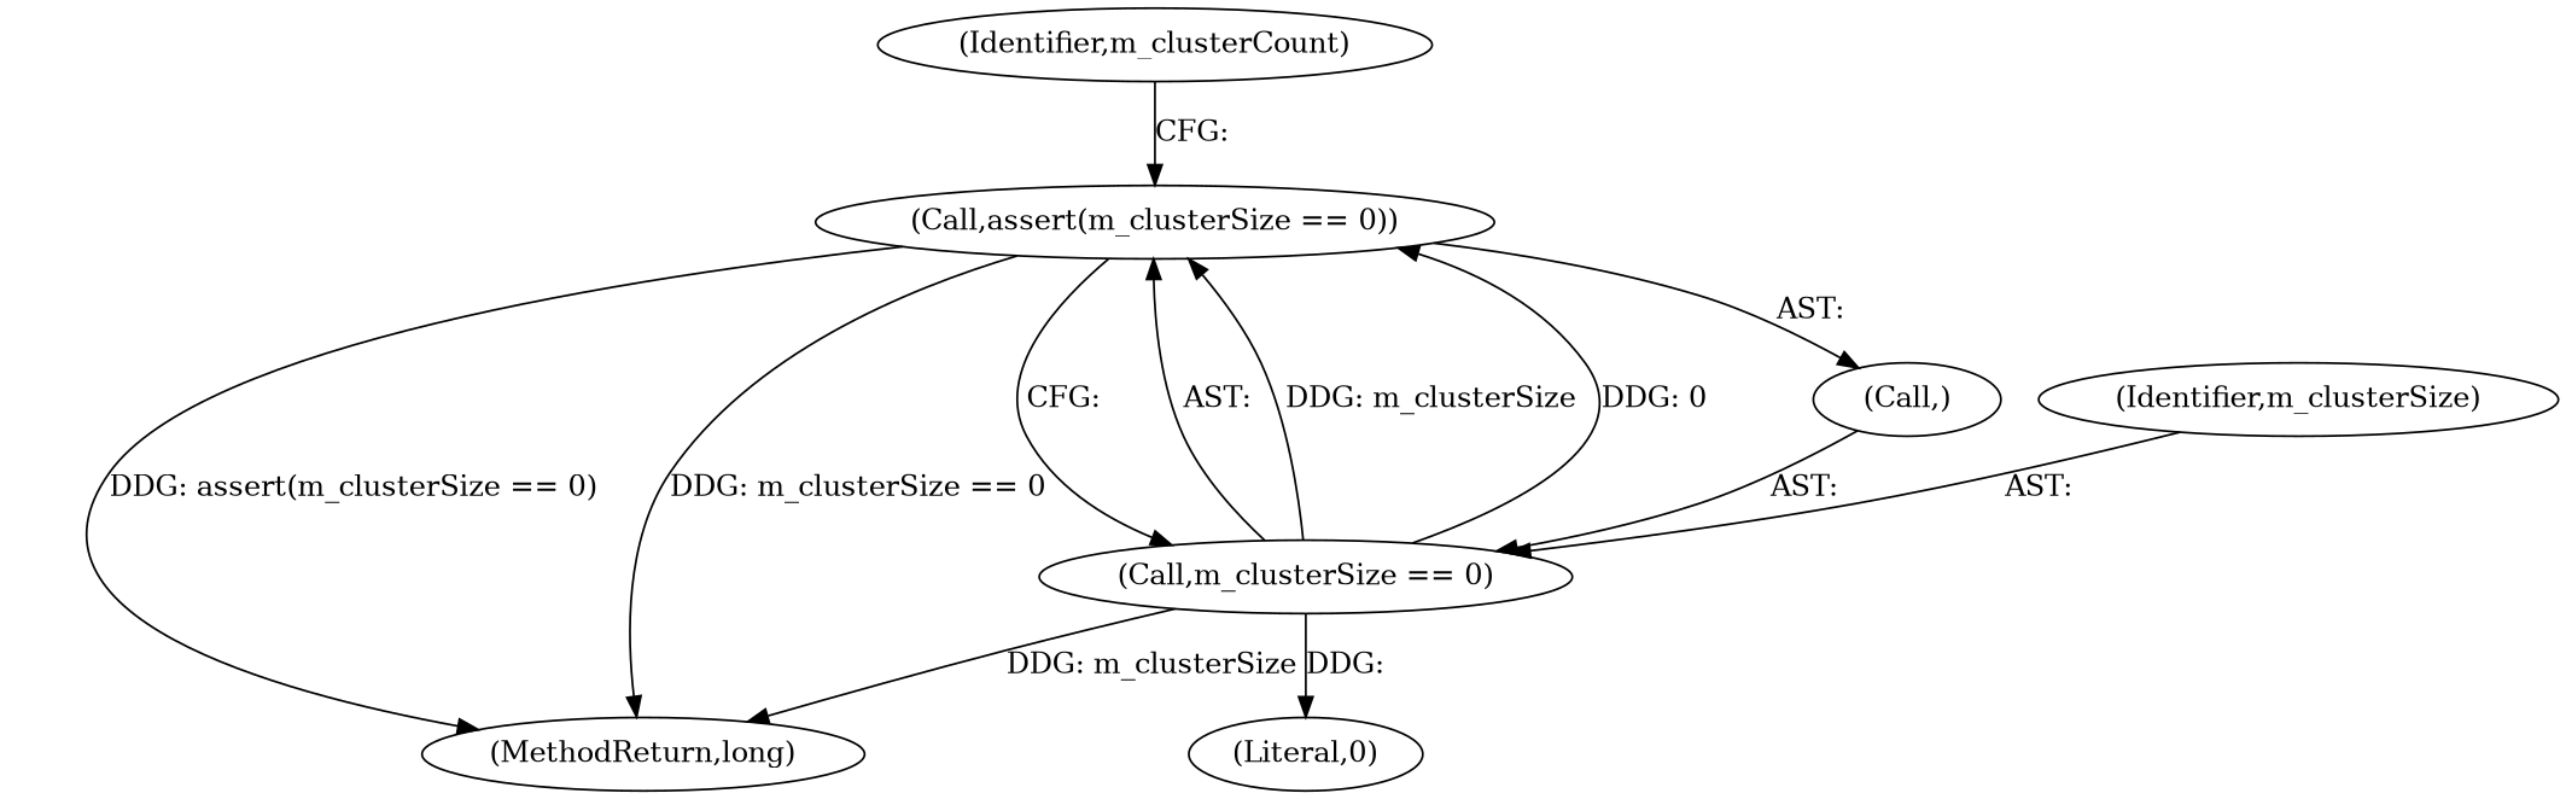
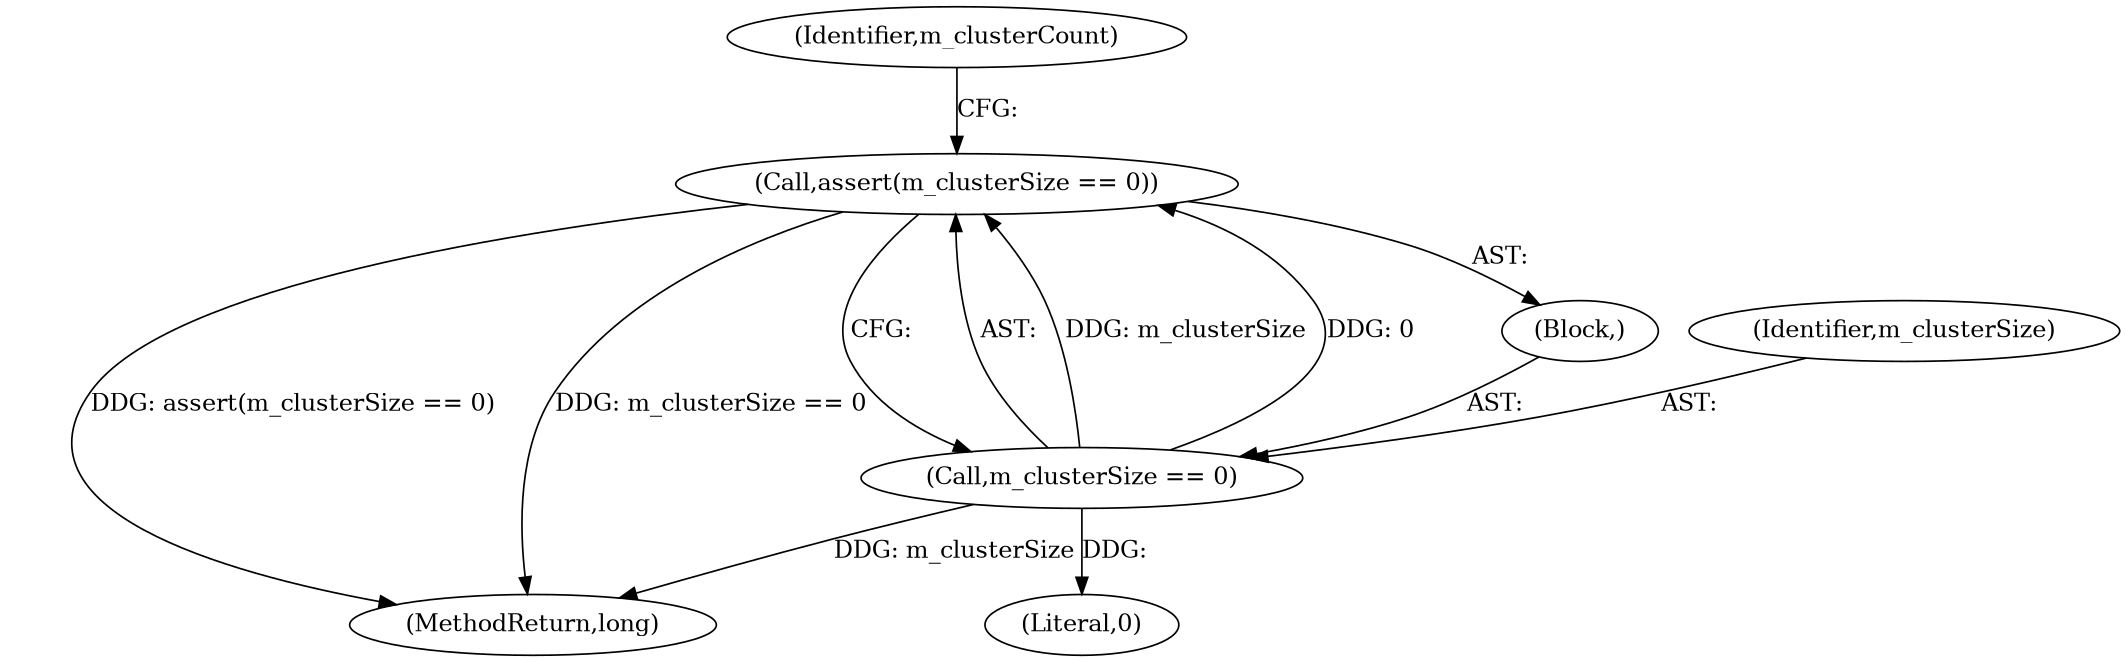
  digraph {
    n1 [label="(Call,assert(m_clusterSize == 0))"]
    n2 [label="(Call,m_clusterSize == 0)"]
    n3 [label="(MethodReturn,long)"]
-   n4 [label="(Call,)"]
+   n4 [label="(Block,)"]
    n5 [label="(Literal,0)"]
    n6 [label="(Identifier,m_clusterCount)"]
    n7 [label="(Identifier,m_clusterSize)"]
    n1 -> n2 [label="CFG: "]
    n1 -> n3 [label="DDG: assert(m_clusterSize == 0)"]
    n1 -> n3 [label="DDG: m_clusterSize == 0"]
    n1 -> n4 [label="AST: "]
    n2 -> n1 [label="AST: "]
    n2 -> n1 [label="DDG: m_clusterSize"]
    n2 -> n1 [label="DDG: 0"]
    n2 -> n3 [label="DDG: m_clusterSize"]
    n2 -> n5 [label="DDG: "]
    n4 -> n2 [label="AST: "]
    n6 -> n1 [label="CFG: "]
    n7 -> n2 [label="AST: "]
  }
